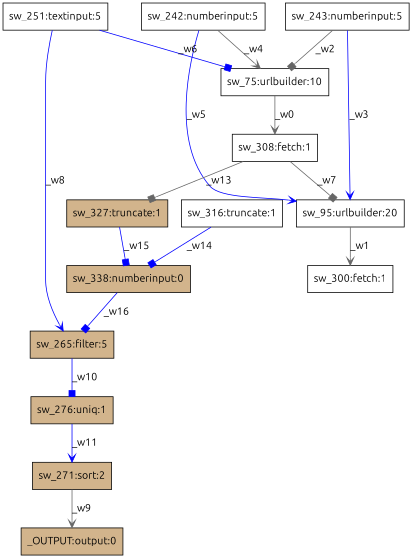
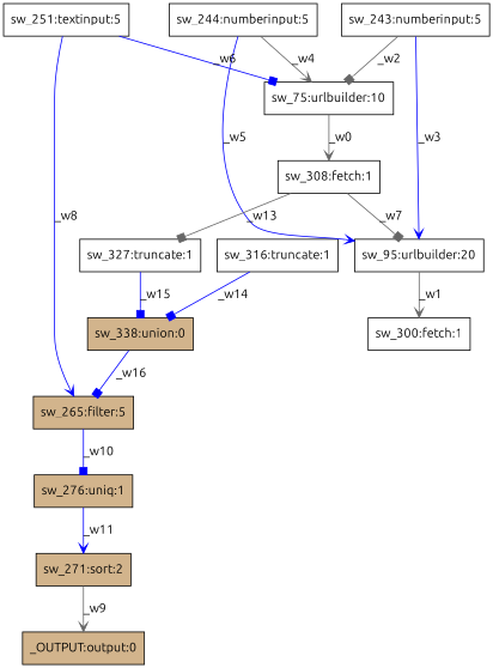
  digraph {
    fontname=Ubuntu
    node [fillcolor=white fontname=Ubuntu shape=box style=filled]
    edge [arrowhead=vee color=blue fontname=Ubuntu]
    n1 [fillcolor=tan label="_OUTPUT:output:0"]
    n2 [fillcolor=tan label="sw_276:uniq:1"]
    n3 [fillcolor=tan label="sw_271:sort:2"]
    n4 [label="sw_300:fetch:1"]
    n5 [label="sw_316:truncate:1"]
-   n6 [fillcolor=tan label="sw_338:numberinput:0"]
+   n6 [fillcolor=tan label="sw_338:union:0"]
    n7 [fillcolor=tan label="sw_265:filter:5"]
-   n8 [label="sw_242:numberinput:5"]
+   n8 [label="sw_244:numberinput:5"]
    n9 [label="sw_95:urlbuilder:20"]
    n10 [label="sw_75:urlbuilder:10"]
    n11 [label="sw_308:fetch:1"]
-   n12 [fillcolor=tan label="sw_327:truncate:1"]
+   n12 [label="sw_327:truncate:1"]
    n13 [label="sw_251:textinput:5"]
    n14 [label="sw_243:numberinput:5"]
    n2 -> n3 [label=_w11]
    n3 -> n1 [color=gray40 label=_w9]
    n5 -> n6 [arrowhead=box label=_w14]
    n6 -> n7 [arrowhead=box label=_w16]
    n7 -> n2 [arrowhead=box label=_w10]
    n8 -> n9 [label=_w5]
    n8 -> n10 [color=gray40 label=_w4]
    n9 -> n4 [color=gray40 label=_w1]
    n10 -> n11 [color=gray40 label=_w0]
    n11 -> n9 [arrowhead=box color=gray40 label=_w7]
    n11 -> n12 [arrowhead=box color=gray40 label=_w13]
    n12 -> n6 [arrowhead=box label=_w15]
    n13 -> n7 [label=_w8]
    n13 -> n10 [arrowhead=box label=_w6]
    n14 -> n9 [label=_w3]
    n14 -> n10 [arrowhead=box color=gray40 label=_w2]
  }
